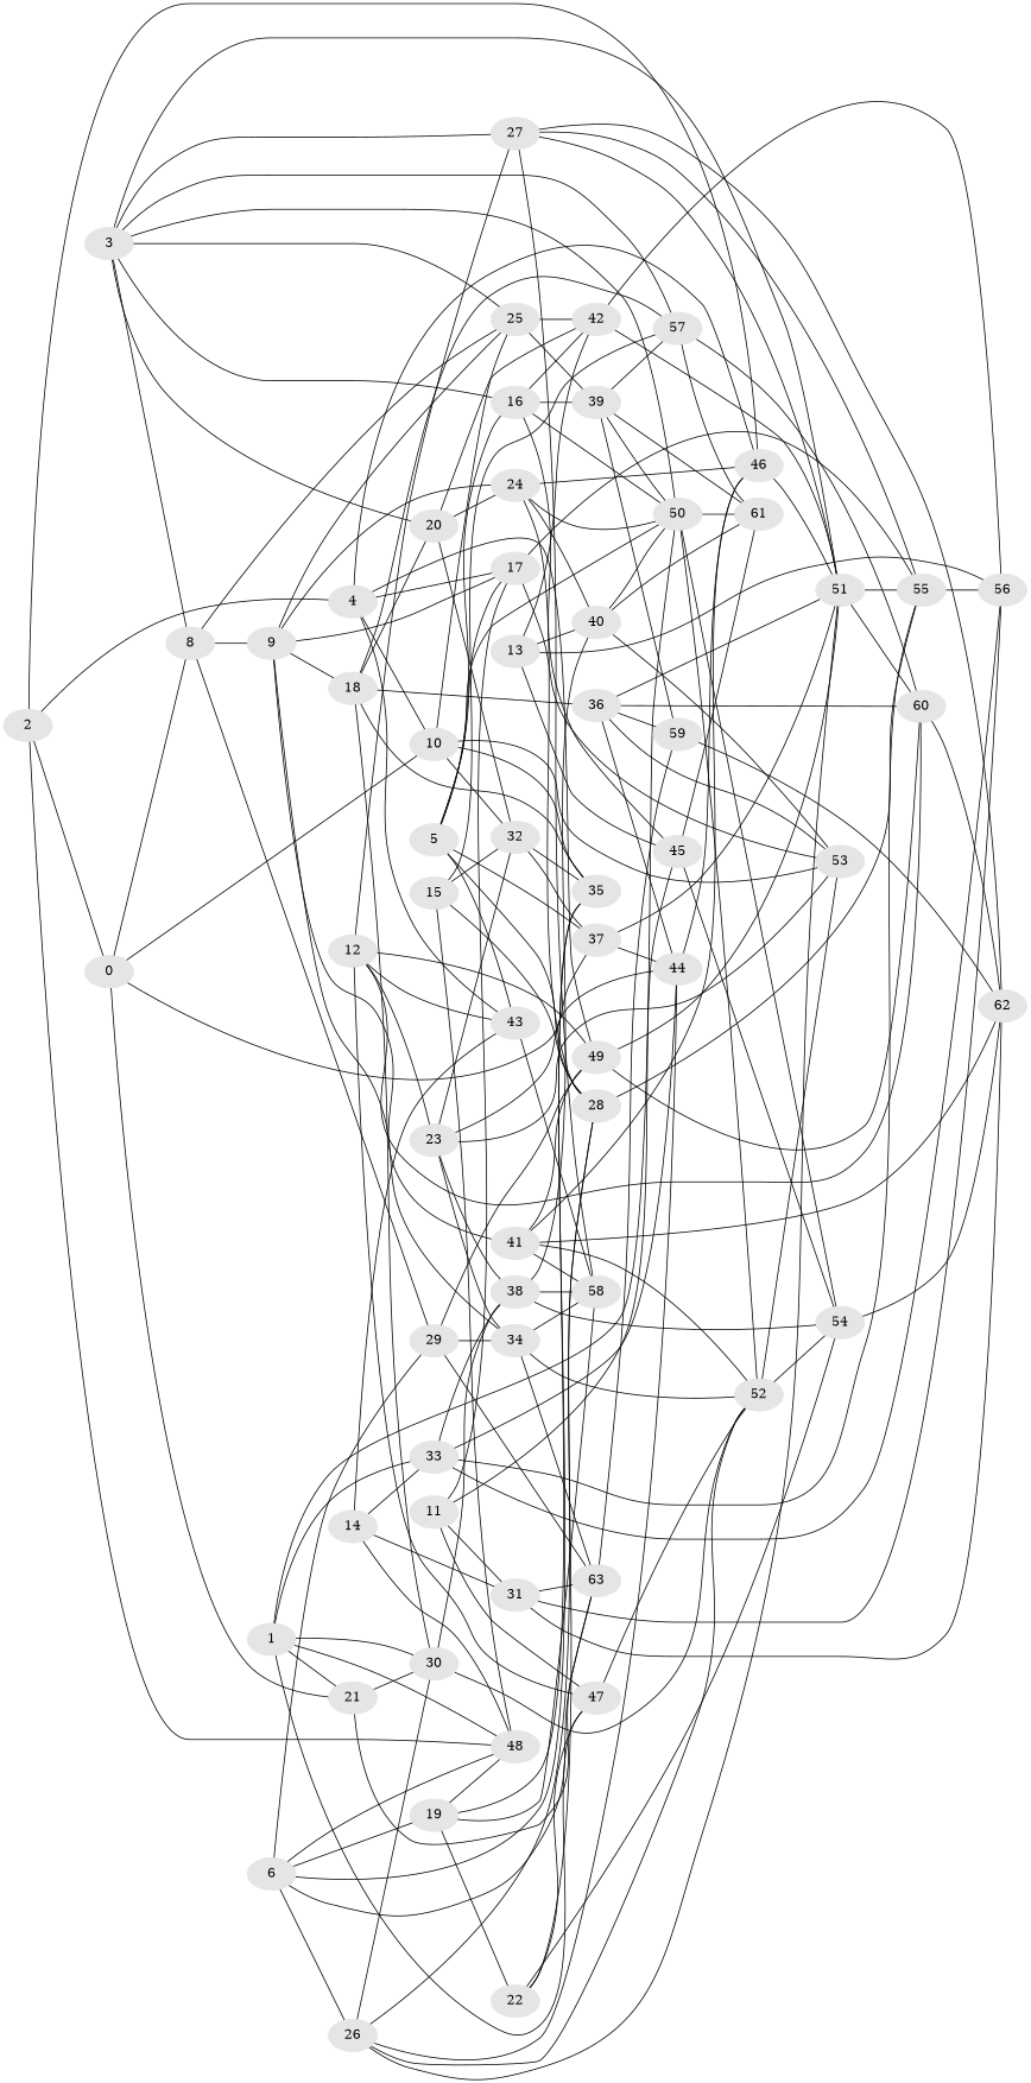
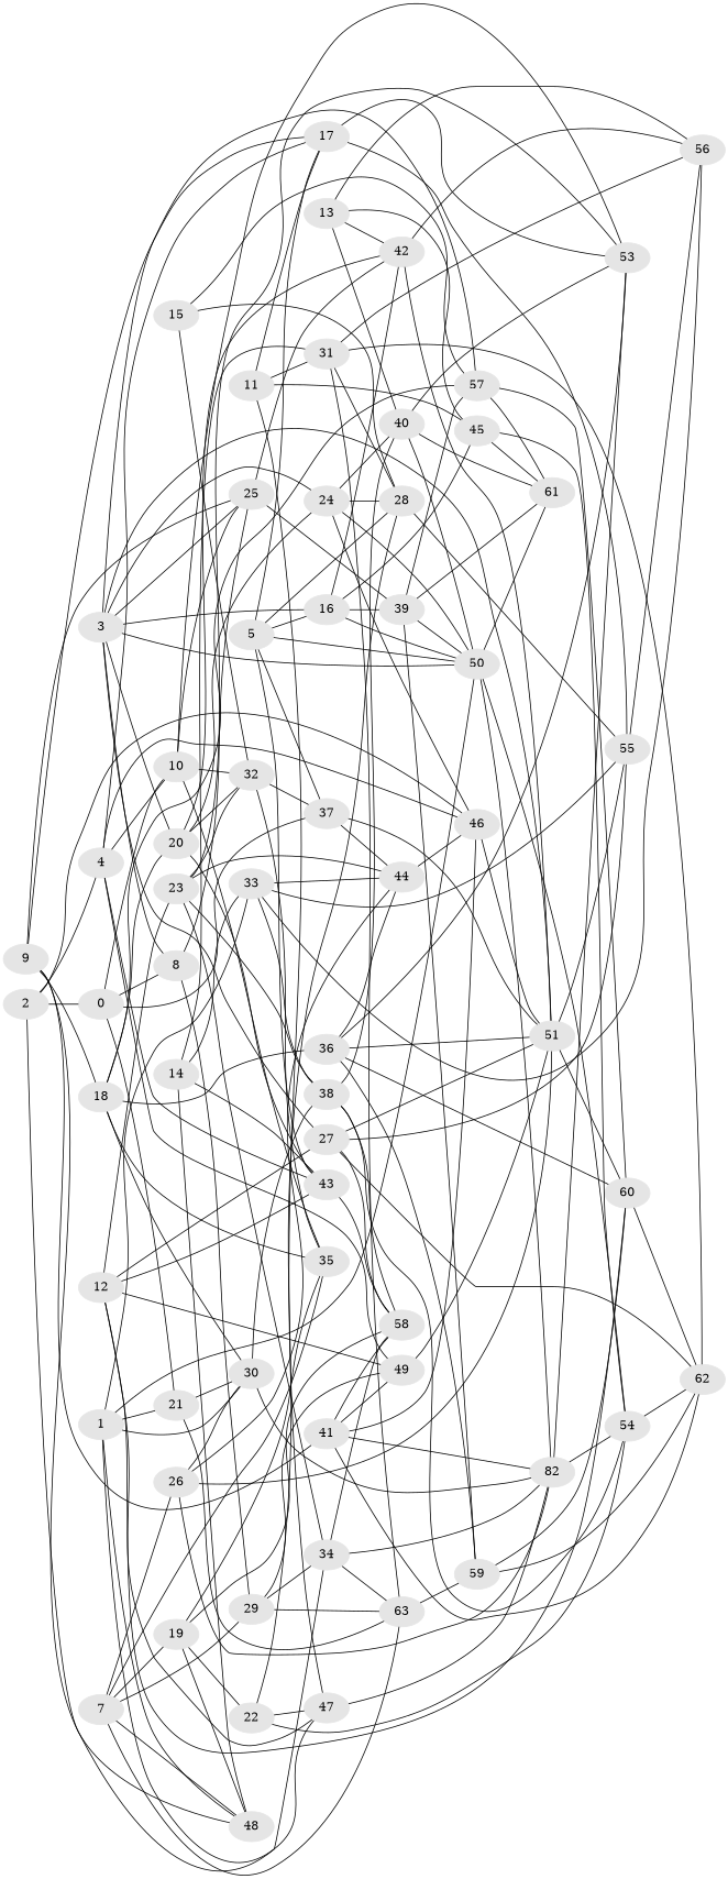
  graph {
    rankdir=LR
    node [color=gray90 style=filled]
    edge [weight=1.0]
    1
    21
    30
    33
    47
    48
    50
    63
    38
-   52
+   52 [label=82]
    56
    55
    44
    54
    61
    2
    4
    n18 [label=0]
    46
    10
    17
    43
    49
    8
    37
    51
    3
    16
    20
    24
    25
    27
    57
    29
    9
    45
    42
    39
    32
    28
    40
    58
    62
    60
    35
    53
    5
-   6
+   6 [label=7]
    19
    26
    22
    34
    59
    18
    41
    36
    11
    31
    12
    23
    13
    14
    15
    1 -- 21
    1 -- 30
    1 -- 33
    1 -- 47
    1 -- 48
    1 -- 50
    21 -- 30
    21 -- 63
    30 -- 38
    30 -- 52
    33 -- 38
    33 -- 56
    33 -- 55
    33 -- 44
    47 -- 52
    50 -- 52
    50 -- 54
    50 -- 61
    63 -- 59
    38 -- 54
    38 -- 40
    38 -- 58
    52 -- 54
    52 -- 53
    55 -- 56
    44 -- 46
    54 -- 62
    2 -- 48
    2 -- 4
    2 -- n18
    2 -- 46
    4 -- 46
    4 -- 10
    4 -- 17
    4 -- 43
    4 -- 49
    n18 -- 21
    n18 -- 10
    n18 -- 8
    n18 -- 37 [weight=2.0]
    46 -- 51
    10 -- 25
    10 -- 32
    10 -- 35
    10 -- 53
    17 -- 55
    17 -- 53
    43 -- 58
    49 -- 51
-   49 -- 60
+   59 -- 60
    8 -- 25
    8 -- 29
-   8 -- 9
    37 -- 44
    37 -- 51
    51 -- 55
    51 -- 60
    3 -- 50
    3 -- 8 [weight=2.0]
    3 -- 51
    3 -- 16
    3 -- 20
-   9 -- 24
+   3 -- 24
    3 -- 25
    3 -- 27
    3 -- 57
    16 -- 50
    16 -- 45
    16 -- 42
    16 -- 39
+   20 -- 43
    20 -- 24
    20 -- 42
    20 -- 32
    24 -- 50
    24 -- 46
    24 -- 28
    24 -- 40
    25 -- 42
    25 -- 39
    27 -- 55
    27 -- 51
    27 -- 58
    27 -- 62
    57 -- 61
    57 -- 60
    29 -- 63 [weight=2.0]
    29 -- 49
    29 -- 34
    9 -- 17
    9 -- 25
    9 -- 34
    9 -- 18
    9 -- 41
    45 -- 54
    45 -- 61 [weight=2.0]
    42 -- 56
    42 -- 51
    39 -- 50
    39 -- 61
    39 -- 57
    39 -- 59
    32 -- 37
    32 -- 35
    28 -- 55
    40 -- 50
    40 -- 61
    40 -- 53
    60 -- 62
    5 -- 50
    5 -- 17
    5 -- 43
    5 -- 37
    5 -- 16
    5 -- 28
    6 -- 48
    6 -- 63
    6 -- 29
    6 -- 35
    6 -- 19
    6 -- 26
    19 -- 48
    19 -- 58
    19 -- 35 [weight=2.0]
    19 -- 22
    26 -- 30
    26 -- 52
    26 -- 44
    26 -- 51
-   26 -- 28
+   31 -- 28
    22 -- 47
    22 -- 54
    22 -- 28
    34 -- 63
    34 -- 52
    34 -- 58
    59 -- 62
    18 -- 30
    18 -- 20
    18 -- 57
    18 -- 35
    18 -- 36
    41 -- 52
    41 -- 46
    41 -- 49
    41 -- 58
    41 -- 62
    36 -- 44
    36 -- 51
    36 -- 60
    36 -- 53
    36 -- 59
    11 -- 47
    11 -- 17
    11 -- 45
    11 -- 31
    31 -- 63
    31 -- 56
    31 -- 62
    12 -- 47
    12 -- 43
    12 -- 49
    12 -- 27
    12 -- 60
    12 -- 23
    23 -- 38
    23 -- 44
    23 -- 32
    23 -- 53
    23 -- 34
    13 -- 56
    13 -- 45
    13 -- 42
    13 -- 40
    14 -- 33
    14 -- 48
    14 -- 43
    14 -- 31
-   15 -- 48
    15 -- 57
    15 -- 32
    15 -- 28
  }
